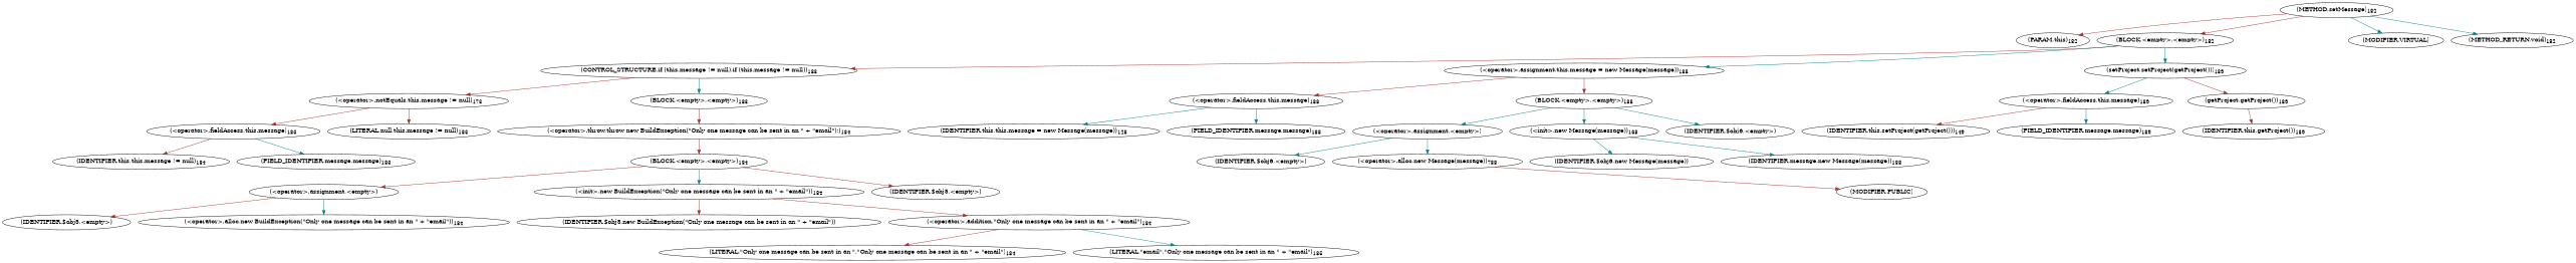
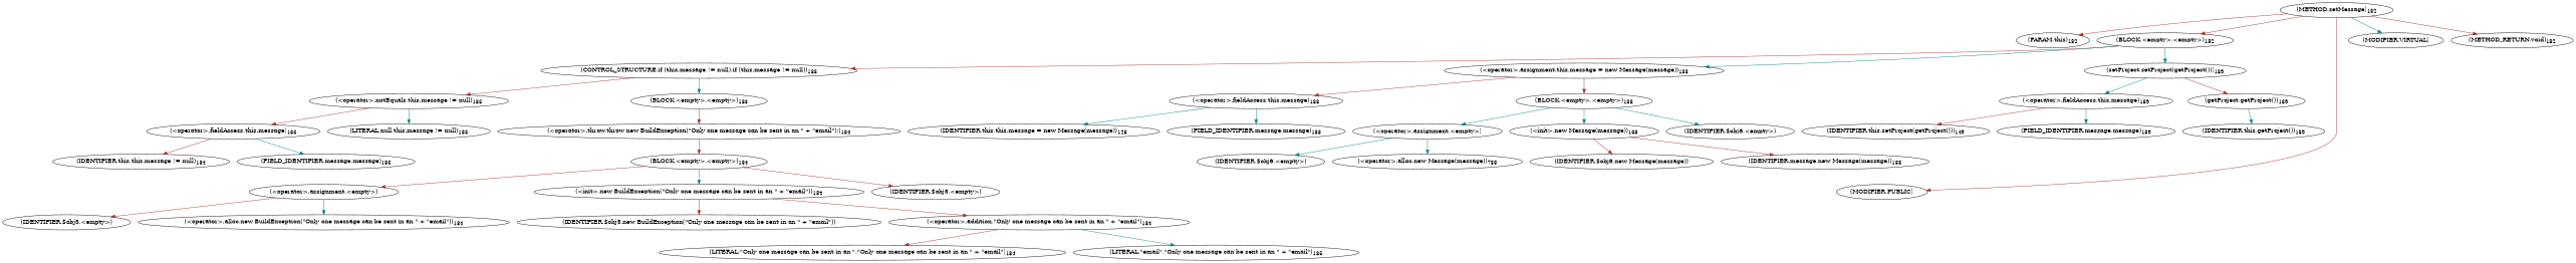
  digraph {
    edge [color=brown]
    n1 [label=<(METHOD,setMessage)<SUB>182</SUB>>]
    n2 [label=<(PARAM,this)<SUB>182</SUB>>]
    n3 [label=<(BLOCK,&lt;empty&gt;,&lt;empty&gt;)<SUB>182</SUB>>]
    n4 [label=<(MODIFIER,PUBLIC)>]
    n5 [label=<(MODIFIER,VIRTUAL)>]
    n6 [label=<(METHOD_RETURN,void)<SUB>182</SUB>>]
    n7 [label=<(CONTROL_STRUCTURE,if (this.message != null),if (this.message != null))<SUB>183</SUB>>]
    n8 [label=<(&lt;operator&gt;.assignment,this.message = new Message(message))<SUB>188</SUB>>]
    n9 [label=<(setProject,setProject(getProject()))<SUB>189</SUB>>]
-   n10 [label=<(&lt;operator&gt;.notEquals,this.message != null)<SUB>173</SUB>>]
+   n10 [label=<(&lt;operator&gt;.notEquals,this.message != null)<SUB>183</SUB>>]
    n11 [label=<(BLOCK,&lt;empty&gt;,&lt;empty&gt;)<SUB>183</SUB>>]
    n12 [label=<(&lt;operator&gt;.fieldAccess,this.message)<SUB>188</SUB>>]
    n13 [label=<(BLOCK,&lt;empty&gt;,&lt;empty&gt;)<SUB>188</SUB>>]
    n14 [label=<(&lt;operator&gt;.fieldAccess,this.message)<SUB>189</SUB>>]
    n15 [label=<(getProject,getProject())<SUB>189</SUB>>]
    n16 [label=<(&lt;operator&gt;.fieldAccess,this.message)<SUB>183</SUB>>]
    n17 [label=<(LITERAL,null,this.message != null)<SUB>183</SUB>>]
    n18 [label=<(&lt;operator&gt;.throw,throw new BuildException(&quot;Only one message can be sent in an &quot; + &quot;email&quot;);)<SUB>184</SUB>>]
    n19 [label=<(IDENTIFIER,this,this.message != null)<SUB>184</SUB>>]
    n20 [label=<(FIELD_IDENTIFIER,message,message)<SUB>183</SUB>>]
    n21 [label=<(BLOCK,&lt;empty&gt;,&lt;empty&gt;)<SUB>184</SUB>>]
    n22 [label=<(&lt;operator&gt;.assignment,&lt;empty&gt;)>]
    n23 [label=<(&lt;init&gt;,new BuildException(&quot;Only one message can be sent in an &quot; + &quot;email&quot;))<SUB>184</SUB>>]
    n24 [label=<(IDENTIFIER,$obj5,&lt;empty&gt;)>]
    n25 [label=<(IDENTIFIER,$obj5,&lt;empty&gt;)>]
    n26 [label=<(&lt;operator&gt;.alloc,new BuildException(&quot;Only one message can be sent in an &quot; + &quot;email&quot;))<SUB>184</SUB>>]
    n27 [label=<(IDENTIFIER,$obj5,new BuildException(&quot;Only one message can be sent in an &quot; + &quot;email&quot;))>]
    n28 [label=<(&lt;operator&gt;.addition,&quot;Only one message can be sent in an &quot; + &quot;email&quot;)<SUB>184</SUB>>]
    n29 [label=<(LITERAL,&quot;Only one message can be sent in an &quot;,&quot;Only one message can be sent in an &quot; + &quot;email&quot;)<SUB>184</SUB>>]
    n30 [label=<(LITERAL,&quot;email&quot;,&quot;Only one message can be sent in an &quot; + &quot;email&quot;)<SUB>185</SUB>>]
    n31 [label=<(IDENTIFIER,this,this.message = new Message(message))<SUB>128</SUB>>]
    n32 [label=<(FIELD_IDENTIFIER,message,message)<SUB>188</SUB>>]
    n33 [label=<(&lt;operator&gt;.assignment,&lt;empty&gt;)>]
    n34 [label=<(&lt;init&gt;,new Message(message))<SUB>168</SUB>>]
    n35 [label=<(IDENTIFIER,$obj6,&lt;empty&gt;)>]
    n36 [label=<(IDENTIFIER,$obj6,&lt;empty&gt;)>]
    n37 [label=<(&lt;operator&gt;.alloc,new Message(message))<SUB>788</SUB>>]
    n38 [label=<(IDENTIFIER,$obj6,new Message(message))>]
    n39 [label=<(IDENTIFIER,message,new Message(message))<SUB>188</SUB>>]
    n40 [label=<(IDENTIFIER,this,setProject(getProject()))<SUB>149</SUB>>]
    n41 [label=<(FIELD_IDENTIFIER,message,message)<SUB>189</SUB>>]
    n42 [label=<(IDENTIFIER,this,getProject())<SUB>189</SUB>>]
    n1 -> n2
    n1 -> n3
-   n37 -> n4
+   n1 -> n4
    n1 -> n5 [color=teal]
-   n1 -> n6 [color=teal]
+   n1 -> n6
    n3 -> n7
    n3 -> n8 [color=teal]
    n3 -> n9 [color=teal]
    n7 -> n10
    n7 -> n11 [color=teal]
    n8 -> n12
    n8 -> n13
    n9 -> n14 [color=teal]
    n9 -> n15
    n10 -> n16
-   n10 -> n17
+   n10 -> n17 [color=teal]
    n11 -> n18
    n12 -> n31 [color=teal]
    n12 -> n32 [color=teal]
    n13 -> n33 [color=teal]
    n13 -> n34 [color=teal]
    n13 -> n35 [color=teal]
    n14 -> n40
    n14 -> n41 [color=teal]
-   n15 -> n42
+   n15 -> n42 [color=teal]
    n16 -> n19
    n16 -> n20 [color=teal]
    n18 -> n21
    n21 -> n22
    n21 -> n23 [color=teal]
    n21 -> n24
    n22 -> n25
    n22 -> n26 [color=teal]
    n23 -> n27
    n23 -> n28
    n28 -> n29
    n28 -> n30 [color=teal]
    n33 -> n36 [color=teal]
    n33 -> n37 [color=teal]
-   n34 -> n38 [color=teal]
-   n34 -> n39 [color=teal]
+   n34 -> n38
+   n34 -> n39
  }
